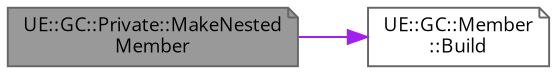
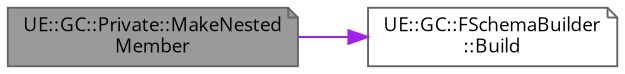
  digraph {
    rankdir=LR
    fontname="Open Sans"
    node [fontname="Open Sans" fontsize=10 shape=note style=filled]
    n1 [color=gray40 fillcolor=grey60 fontcolor=black height=0.2 label="UE::GC::Private::MakeNested\lMember" width=0.4]
-   n2 [color=grey40 fillcolor=white height=0.2 label="UE::GC::Member\l::Build" width=0.4]
+   n2 [color=grey40 fillcolor=white height=0.2 label="UE::GC::FSchemaBuilder\l::Build" width=0.4]
    n1 -> n2 [color=purple fontname="Open Sans" fontsize=10 labelfontname=Helvetica labelfontsize=10 style=solid]
  }
